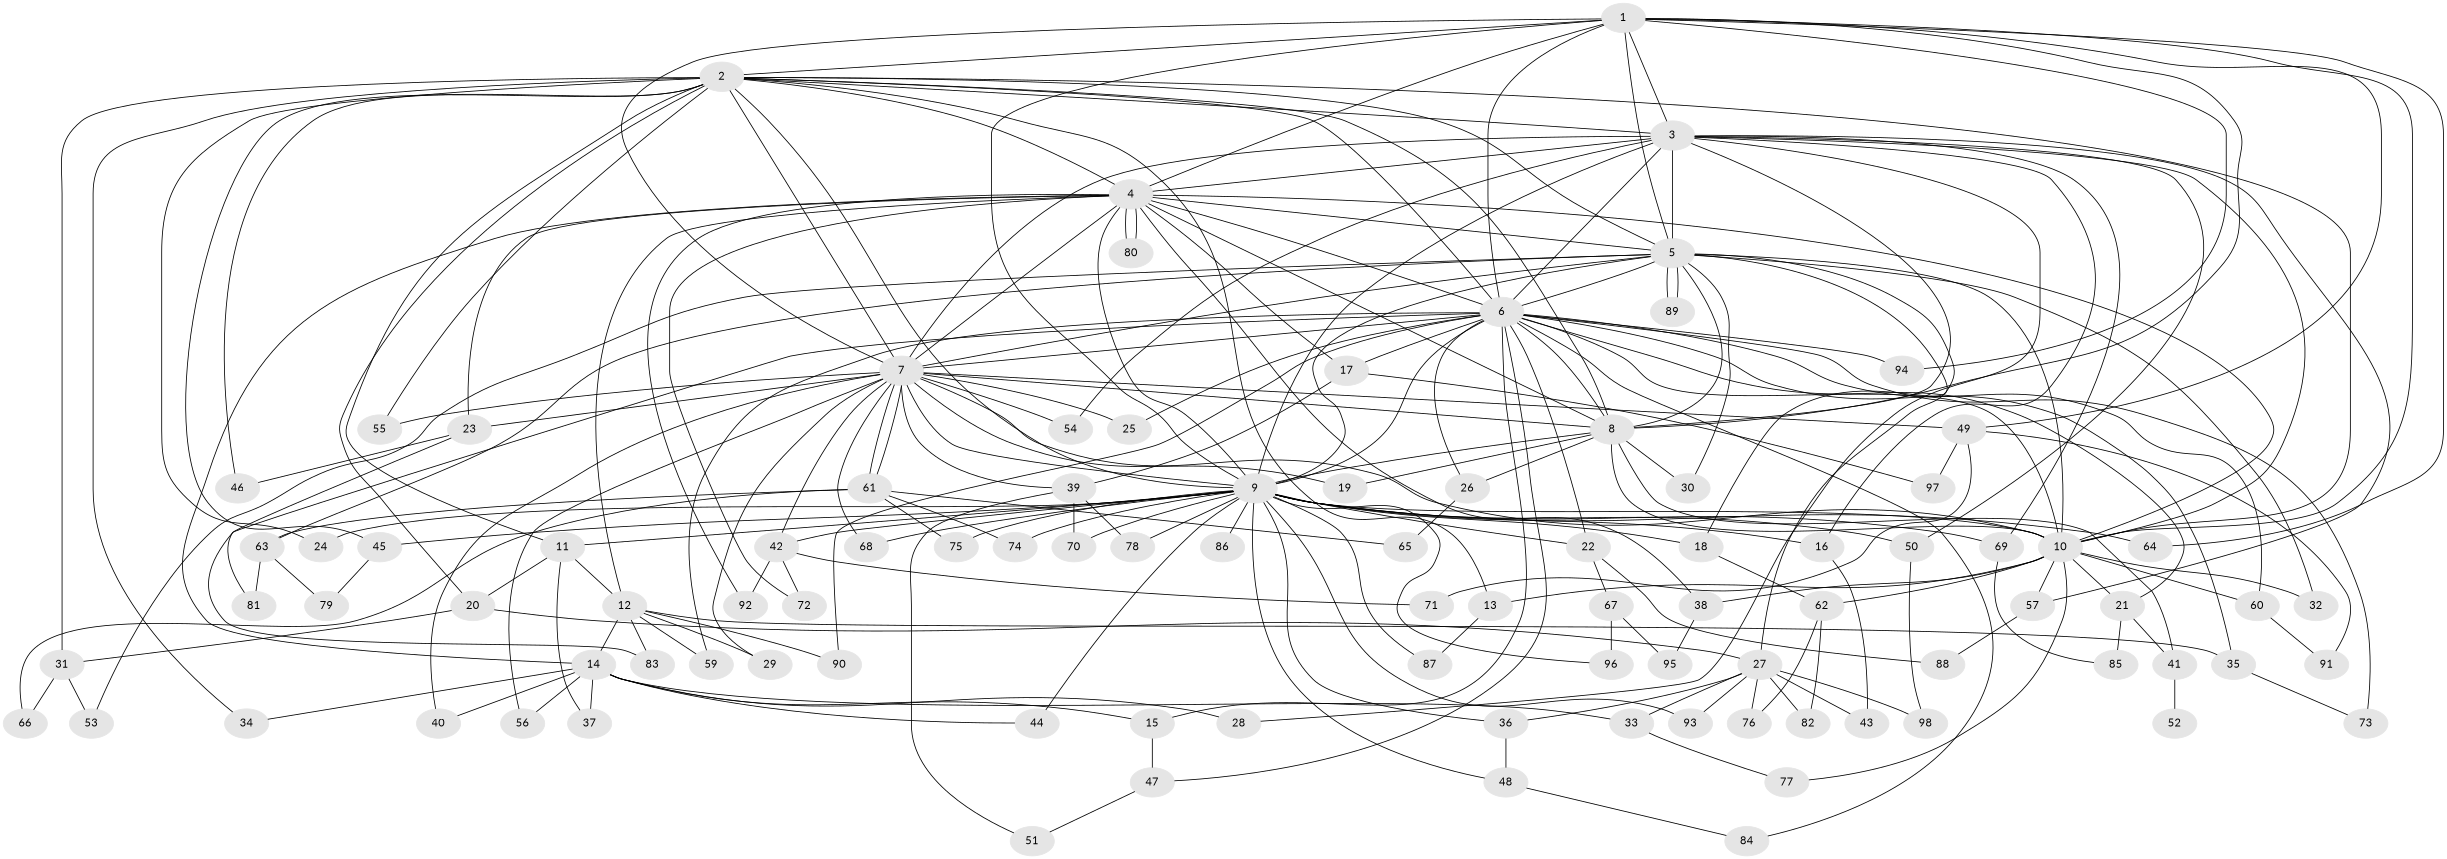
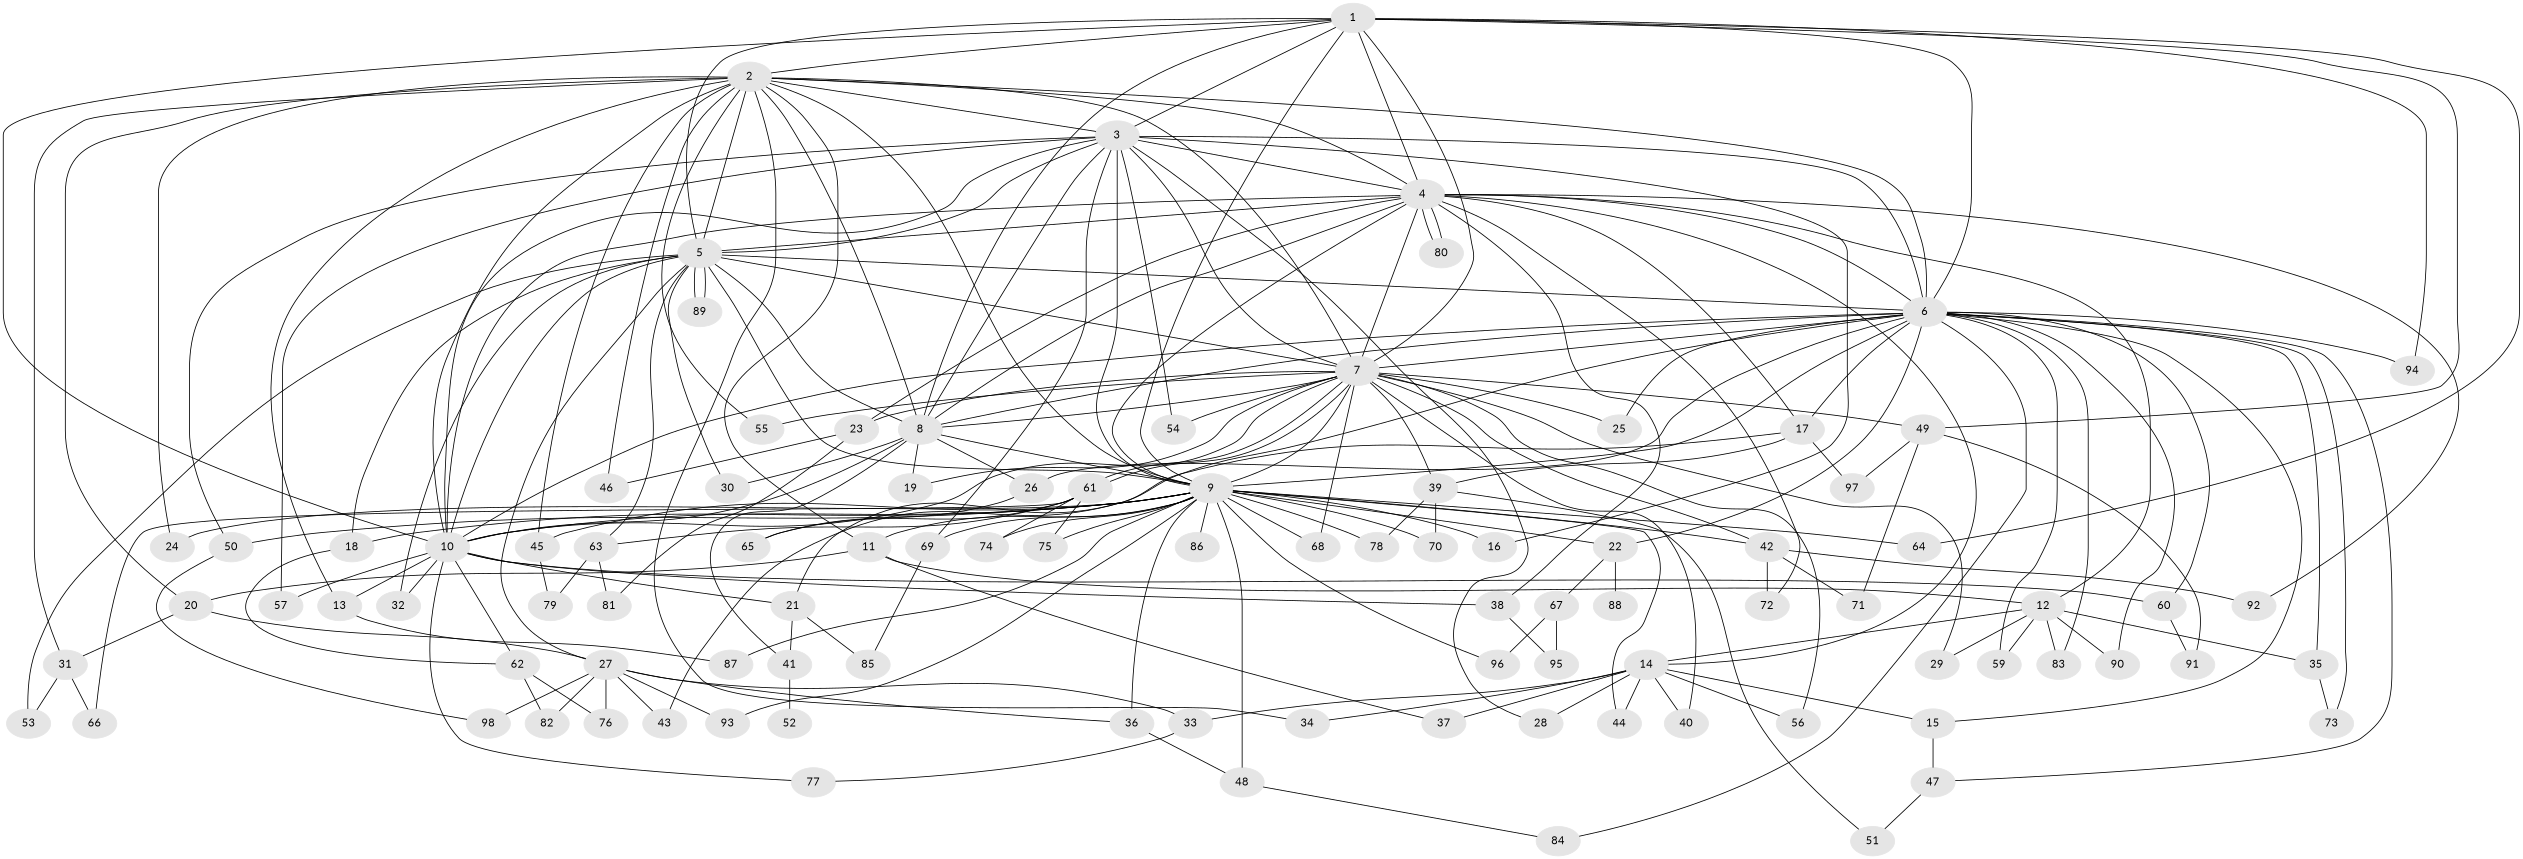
  graph {
    fontname=Lato
    node [color=gray90 fontname=Lato style=filled]
    edge [fontname=Lato]
    1
    2
    3
    4
    5
    6
    7
    8
    9
    10
    49
    64
    94
    11
    13
    20
    24
    31
    34
    45
    46
    55
    16
    28
    50
    54
    57
    69
    12
    14
    17
    23
    38
    72
    80
    92
    18
    27
    30
    32
    53
    63
    89
    15
    21
    22
    25
    26
    35
    47
    59
    60
    73
    83
    84
    90
    19
    29
    39
    40
    42
    56
    61
    68
    41
    86
    36
    44
    48
    70
    74
    75
    78
    87
    93
    96
    62
    77
    97
    71
    91
    37
    66
    79
    n85 [label=98]
    88
    85
    33
    43
    81
    95
    76
    82
    67
    65
    51
    52
    1 -- 2
    1 -- 3
    1 -- 4
    1 -- 5
    1 -- 6
    1 -- 7
    1 -- 8
    1 -- 9
    1 -- 10
    1 -- 49
    1 -- 64
    1 -- 94
    2 -- 3
    2 -- 4
    2 -- 5
    2 -- 6
    2 -- 7
    2 -- 8
    2 -- 9
    2 -- 10
    2 -- 11
    2 -- 13
    2 -- 20
    2 -- 24
    2 -- 31
    2 -- 34
    2 -- 45
    2 -- 46
    2 -- 55
    3 -- 4
    3 -- 5
    3 -- 6
    3 -- 7
    3 -- 8
    3 -- 9
    3 -- 10
    3 -- 16
    3 -- 28
    3 -- 50
    3 -- 54
    3 -- 57
    3 -- 69
    4 -- 5
    4 -- 6
    4 -- 7
    4 -- 8
    4 -- 9
    4 -- 10
    4 -- 12
    4 -- 14
    4 -- 17
    4 -- 23
    4 -- 38
    4 -- 72
    4 -- 80
    4 -- 80
    4 -- 92
    5 -- 6
    5 -- 7
    5 -- 8
    5 -- 9
    5 -- 10
    5 -- 18
    5 -- 27
    5 -- 30
    5 -- 32
    5 -- 53
    5 -- 63
    5 -- 89
    5 -- 89
    6 -- 7
    6 -- 8
    6 -- 9
    6 -- 10
    6 -- 94
    6 -- 17
    6 -- 15
    6 -- 21
    6 -- 22
    6 -- 25
    6 -- 26
    6 -- 35
    6 -- 47
    6 -- 59
    6 -- 60
    6 -- 73
    6 -- 83
    6 -- 84
    6 -- 90
    7 -- 8
    7 -- 9
    7 -- 10
    7 -- 49
    7 -- 55
    7 -- 54
    7 -- 23
    7 -- 25
    7 -- 19
    7 -- 29
    7 -- 39
    7 -- 40
    7 -- 42
    7 -- 56
    7 -- 61
    7 -- 61
    7 -- 68
    8 -- 9
    8 -- 10
    8 -- 30
    8 -- 26
    8 -- 19
    8 -- 41
    9 -- 10
    9 -- 64
    9 -- 11
    9 -- 24
    9 -- 45
    9 -- 16
    9 -- 50
    9 -- 69
    9 -- 18
    9 -- 22
    9 -- 42
    9 -- 68
    9 -- 86
    9 -- 36
    9 -- 44
    9 -- 48
    9 -- 70
    9 -- 74
    9 -- 75
    9 -- 78
    9 -- 87
    9 -- 93
    9 -- 96
    10 -- 13
    10 -- 57
    10 -- 38
    10 -- 32
    10 -- 21
    10 -- 60
    10 -- 62
    10 -- 77
    49 -- 97
    49 -- 71
    49 -- 91
    11 -- 20
    11 -- 12
    11 -- 37
    13 -- 87
    20 -- 31
    20 -- 27
    31 -- 53
    31 -- 66
    45 -- 79
    50 -- n85
-   57 -- 88
    69 -- 85
    12 -- 14
    12 -- 35
    12 -- 59
    12 -- 83
    12 -- 90
    12 -- 29
    14 -- 34
    14 -- 28
    14 -- 15
    14 -- 40
    14 -- 56
    14 -- 44
    14 -- 37
    14 -- 33
    17 -- 39
    17 -- 97
-   16 -- 43
+   17 -- 43
    23 -- 46
    23 -- 81
    38 -- 95
    18 -- 62
    27 -- 36
    27 -- 93
    27 -- n85
    27 -- 33
    27 -- 43
    27 -- 76
    27 -- 82
    63 -- 79
    63 -- 81
    15 -- 47
    21 -- 41
    21 -- 85
    22 -- 88
    22 -- 67
    26 -- 65
    35 -- 73
    47 -- 51
    60 -- 91
    39 -- 70
    39 -- 78
    39 -- 51
    42 -- 72
    42 -- 92
    42 -- 71
    61 -- 63
    61 -- 74
    61 -- 75
    61 -- 66
    61 -- 65
    41 -- 52
    36 -- 48
    48 -- 84
    62 -- 76
    62 -- 82
    33 -- 77
    67 -- 96
    67 -- 95
  }
